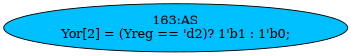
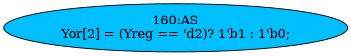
  strict digraph {
-   n1 [ast="<pyverilog.vparser.ast.Assign object at 0x7f030bfc8c50>" def_var="['Yor']" fillcolor=deepskyblue label="163:AS\nYor[2] = (Yreg == 'd2)? 1'b1 : 1'b0;" statements="[]" style=filled typ=Assign use_var="['Yreg']"]
+   n1 [ast="<pyverilog.vparser.ast.Assign object at 0x7f030bfc8c50>" def_var="['Yor']" fillcolor=deepskyblue label="160:AS\nYor[2] = (Yreg == 'd2)? 1'b1 : 1'b0;" statements="[]" style=filled typ=Assign use_var="['Yreg']"]
  }
